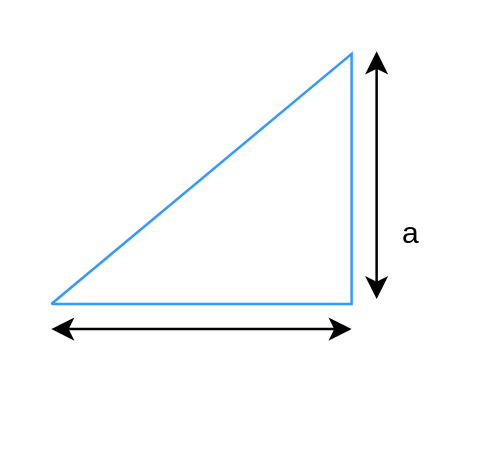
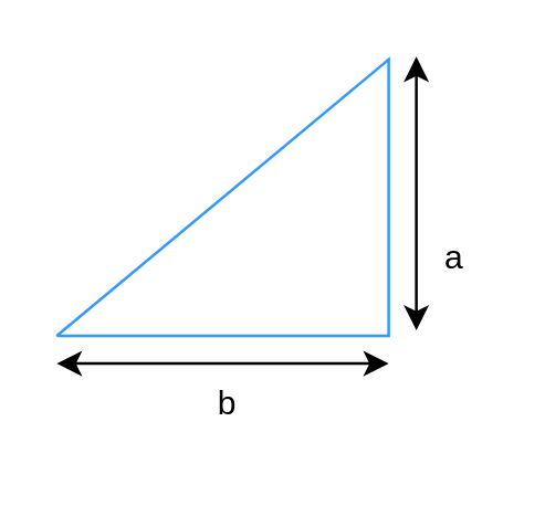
  <mxCell id="0" />
  <mxCell id="1" parent="0" />
  <mxCell id="2" value="" style="endArrow=none;html=1;rounded=0;strokeColor=#3399FF;" parent="1" edge="1"><mxGeometry width="50" height="50" relative="1" as="geometry"><mxPoint x="20" y="121" as="sourcePoint" /><mxPoint x="20" y="121" as="targetPoint" /><Array as="points"><mxPoint x="140" y="121" /><mxPoint x="140" y="21" /></Array></mxGeometry></mxCell>
  <mxCell id="3" value="" style="endArrow=classic;startArrow=classic;html=1;rounded=0;strokeColor=#000000;" parent="1" edge="1"><mxGeometry width="50" height="50" relative="1" as="geometry"><mxPoint x="20" y="131" as="sourcePoint" /><mxPoint x="140" y="131" as="targetPoint" /></mxGeometry></mxCell>
  <mxCell id="4" value="" style="endArrow=classic;startArrow=classic;html=1;rounded=0;strokeColor=#000000;" parent="1" edge="1"><mxGeometry width="50" height="50" relative="1" as="geometry"><mxPoint x="150" y="119" as="sourcePoint" /><mxPoint x="150" y="20" as="targetPoint" /></mxGeometry></mxCell>
+ <mxCell id="5" value="b" style="text;html=1;strokeColor=none;fillColor=none;align=center;verticalAlign=middle;whiteSpace=wrap;rounded=0;" parent="1" vertex="1"><mxGeometry x="52" y="131" width="60" height="30" as="geometry" /></mxCell>
  <mxCell id="6" value="a" style="text;html=1;strokeColor=none;fillColor=none;align=center;verticalAlign=middle;whiteSpace=wrap;rounded=0;" parent="1" vertex="1"><mxGeometry x="153" y="78" width="22" height="30" as="geometry" /></mxCell>
